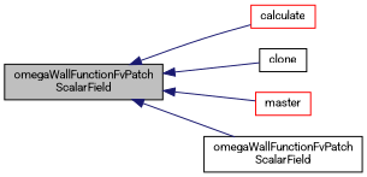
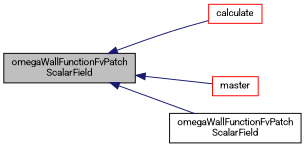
  digraph {
    rankdir=LR
    fontname=Roboto
    node [color=black fontname=Roboto fontsize=10 shape=record]
    edge [color=midnightblue dir=back fontname=Roboto fontsize=10 labelfontname=Helvetica labelfontsize=10 style=solid]
    n1 [fillcolor=grey75 fontcolor=black height=0.2 label="omegaWallFunctionFvPatch\lScalarField" style=filled width=0.4]
    n2 [color=red height=0.2 label=calculate width=0.4]
-   n3 [height=0.2 label=clone width=0.4]
    n4 [color=red height=0.2 label=master width=0.4]
    n5 [height=0.2 label="omegaWallFunctionFvPatch\lScalarField" width=0.4]
    n1 -> n2
-   n1 -> n3
    n1 -> n4
    n1 -> n5
  }
